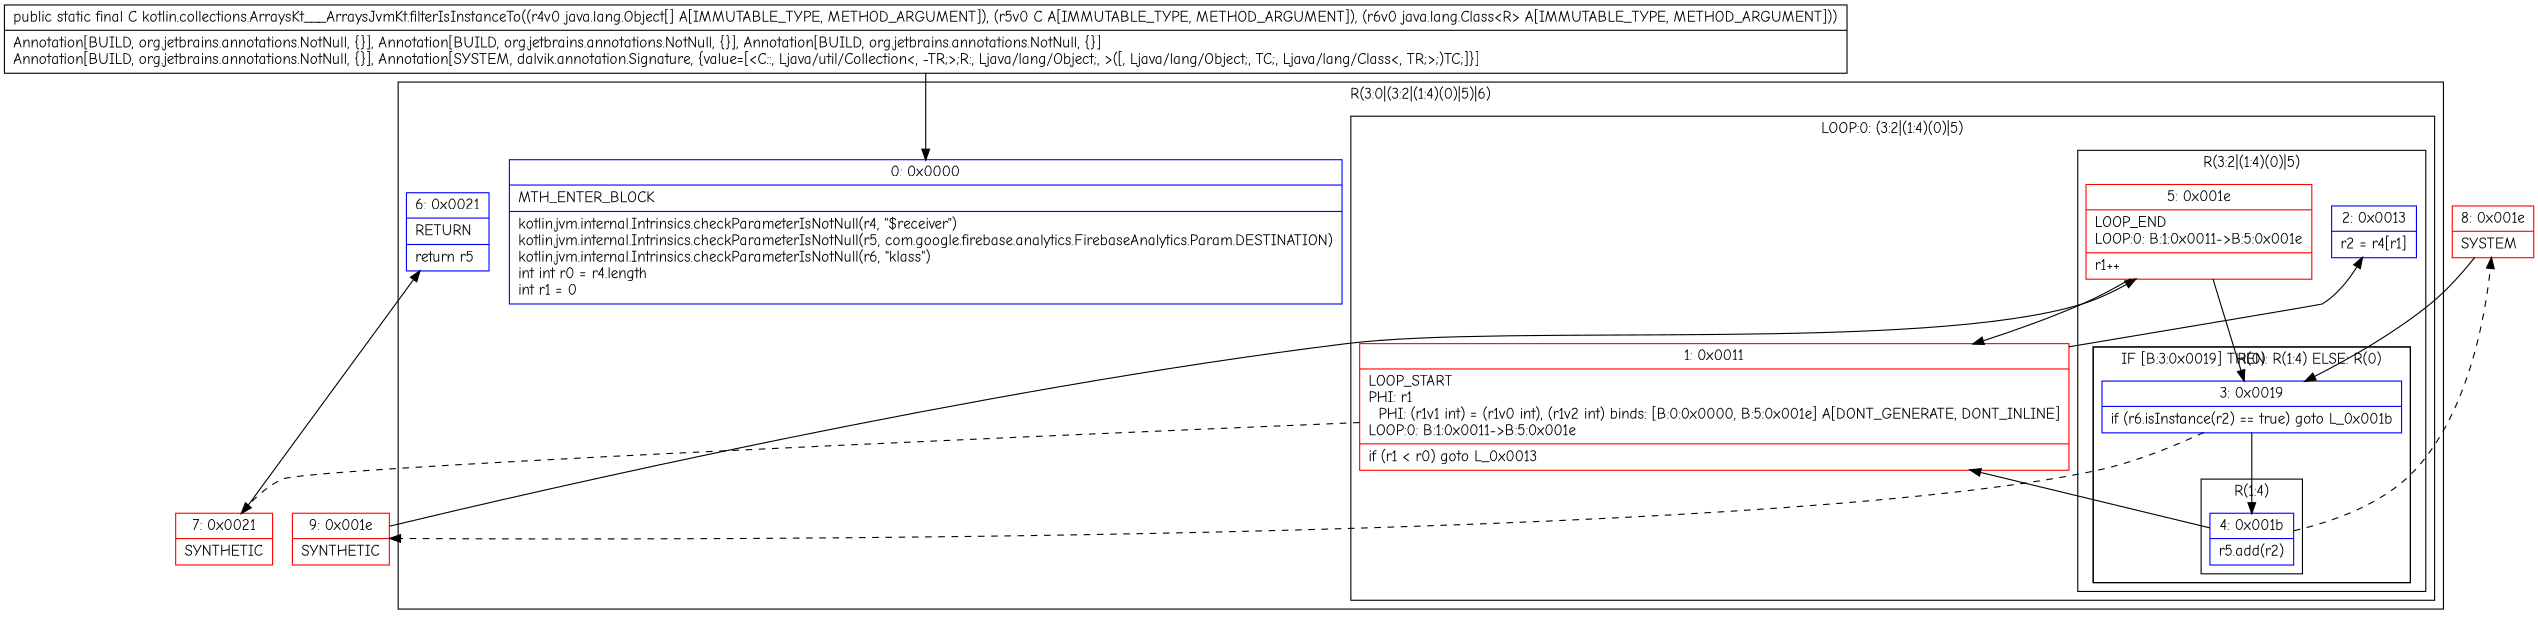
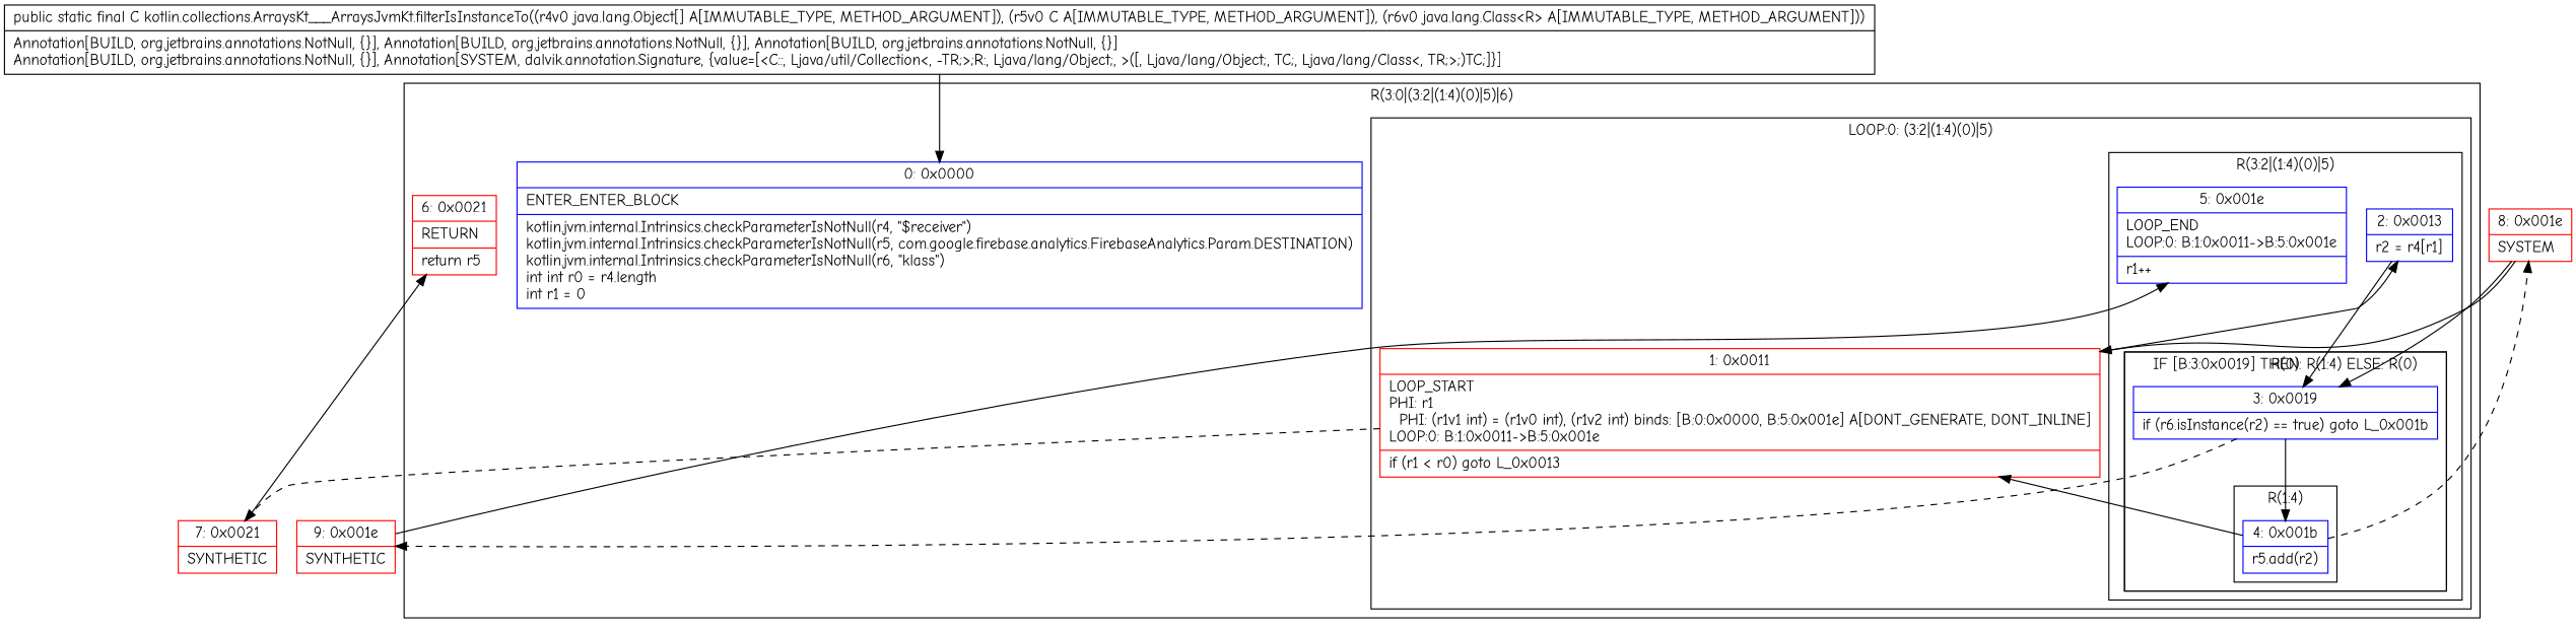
  digraph {
    fontname="Comic Neue"
    node [color=blue fontname="Comic Neue" shape=record]
    edge [fontname="Comic Neue"]
    n1 [label="{4\:\ 0x001b|r5.add(r2)\l}"]
    n2 [label="{3\:\ 0x0019|if (r6.isInstance(r2) == true) goto L_0x001b\l}"]
    n3 [label="{2\:\ 0x0013|r2 = r4[r1]\l}"]
-   n4 [color=red label="{5\:\ 0x001e|LOOP_END\lLOOP:0: B:1:0x0011\-\>B:5:0x001e\l|r1++\l}"]
+   n4 [label="{5\:\ 0x001e|LOOP_END\lLOOP:0: B:1:0x0011\-\>B:5:0x001e\l|r1++\l}"]
    n5 [color=red label="{1\:\ 0x0011|LOOP_START\lPHI: r1 \l  PHI: (r1v1 int) = (r1v0 int), (r1v2 int) binds: [B:0:0x0000, B:5:0x001e] A[DONT_GENERATE, DONT_INLINE]\lLOOP:0: B:1:0x0011\-\>B:5:0x001e\l|if (r1 \< r0) goto L_0x0013\l}"]
-   n6 [label="{0\:\ 0x0000|MTH_ENTER_BLOCK\l|kotlin.jvm.internal.Intrinsics.checkParameterIsNotNull(r4, \"$receiver\")\lkotlin.jvm.internal.Intrinsics.checkParameterIsNotNull(r5, com.google.firebase.analytics.FirebaseAnalytics.Param.DESTINATION)\lkotlin.jvm.internal.Intrinsics.checkParameterIsNotNull(r6, \"klass\")\lint int r0 = r4.length\lint r1 = 0\l}"]
-   n7 [label="{6\:\ 0x0021|RETURN\l|return r5\l}"]
+   n6 [label="{0\:\ 0x0000|ENTER_ENTER_BLOCK\l|kotlin.jvm.internal.Intrinsics.checkParameterIsNotNull(r4, \"$receiver\")\lkotlin.jvm.internal.Intrinsics.checkParameterIsNotNull(r5, com.google.firebase.analytics.FirebaseAnalytics.Param.DESTINATION)\lkotlin.jvm.internal.Intrinsics.checkParameterIsNotNull(r6, \"klass\")\lint int r0 = r4.length\lint r1 = 0\l}"]
+   n7 [color=red label="{6\:\ 0x0021|RETURN\l|return r5\l}"]
    n8 [color=red label="{8\:\ 0x001e|SYSTEM\l}"]
    n9 [color=red label="{9\:\ 0x001e|SYNTHETIC\l}"]
    n10 [color=red label="{7\:\ 0x0021|SYNTHETIC\l}"]
    n11 [label="{public static final C kotlin.collections.ArraysKt___ArraysJvmKt.filterIsInstanceTo((r4v0 java.lang.Object[] A[IMMUTABLE_TYPE, METHOD_ARGUMENT]), (r5v0 C A[IMMUTABLE_TYPE, METHOD_ARGUMENT]), (r6v0 java.lang.Class\<R\> A[IMMUTABLE_TYPE, METHOD_ARGUMENT]))  | Annotation[BUILD, org.jetbrains.annotations.NotNull, \{\}], Annotation[BUILD, org.jetbrains.annotations.NotNull, \{\}], Annotation[BUILD, org.jetbrains.annotations.NotNull, \{\}]\lAnnotation[BUILD, org.jetbrains.annotations.NotNull, \{\}], Annotation[SYSTEM, dalvik.annotation.Signature, \{value=[\<C::, Ljava\/util\/Collection\<, \-TR;\>;R:, Ljava\/lang\/Object;, \>([, Ljava\/lang\/Object;, TC;, Ljava\/lang\/Class\<, TR;\>;)TC;]\}]\l}" color=""]
    subgraph cluster_1 {
      label="R(3:0|(3:2|(1:4)(0)|5)|6)"
      n6
      n7
      subgraph cluster_2 {
        label="LOOP:0: (3:2|(1:4)(0)|5)"
        n5
        subgraph cluster_3 {
          label="R(3:2|(1:4)(0)|5)"
          n3
          n4
          subgraph cluster_4 {
            label="IF [B:3:0x0019] THEN: R(1:4) ELSE: R(0)"
            n2
            subgraph cluster_5 {
              label="R(1:4)"
              n1
            }
            subgraph cluster_6 {
              label="R(0)"
            }
          }
        }
      }
    }
    n1 -> n5
    n1 -> n8 [style=dashed]
    n2 -> n1
    n2 -> n9 [style=dashed]
-   n4 -> n2
-   n4 -> n5
+   n3 -> n2
+   n8 -> n5
    n5 -> n3
    n5 -> n10 [style=dashed]
    n8 -> n2
    n9 -> n4
    n10 -> n7
    n11 -> n6
  }
